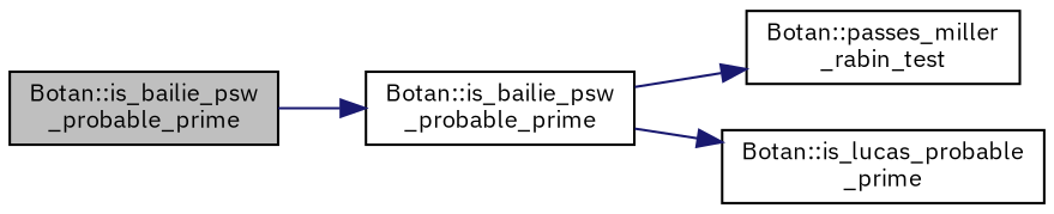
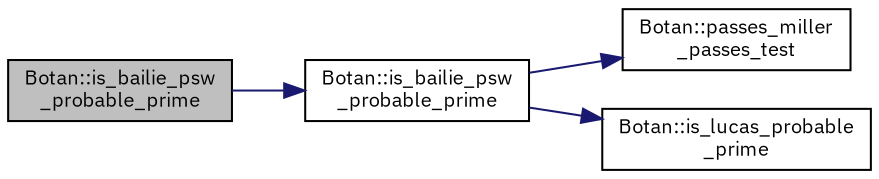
  digraph {
    rankdir=LR
    fontname="IBM Plex Sans"
    node [color=black fillcolor=white fontname="IBM Plex Sans" fontsize=10 shape=record style=filled]
    edge [color=midnightblue fontname="IBM Plex Sans" fontsize=10 labelfontname=Helvetica labelfontsize=10 style=solid]
    n1 [fillcolor=grey75 fontcolor=black height=0.2 label="Botan::is_bailie_psw\l_probable_prime" width=0.4]
    n2 [height=0.2 label="Botan::is_bailie_psw\l_probable_prime" width=0.4]
-   n3 [height=0.2 label="Botan::passes_miller\l_rabin_test" width=0.4]
+   n3 [height=0.2 label="Botan::passes_miller\l_passes_test" width=0.4]
    n4 [height=0.2 label="Botan::is_lucas_probable\l_prime" width=0.4]
    n1 -> n2
    n2 -> n3
    n2 -> n4
  }
